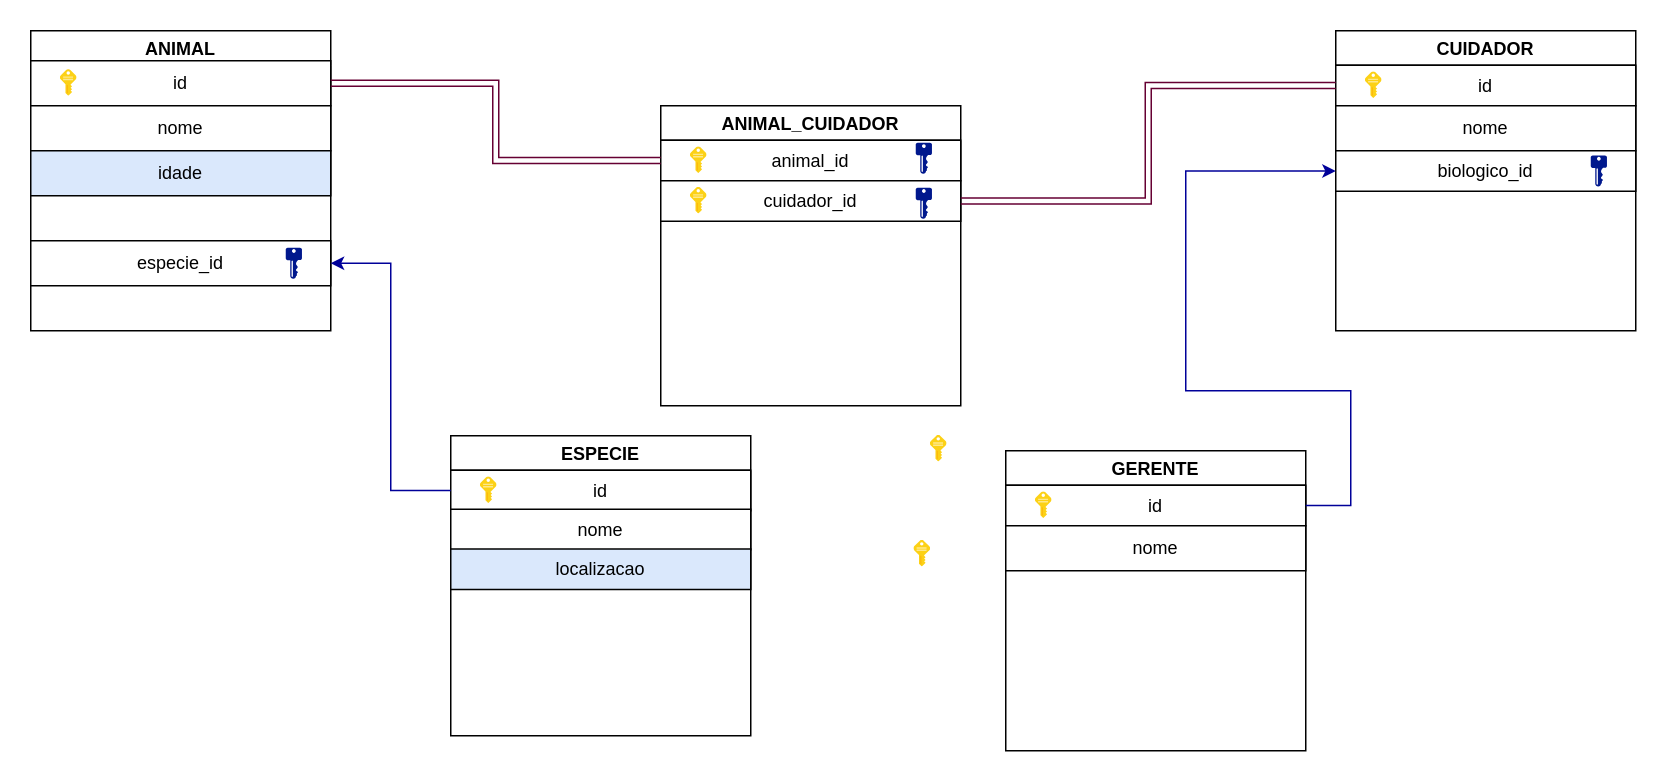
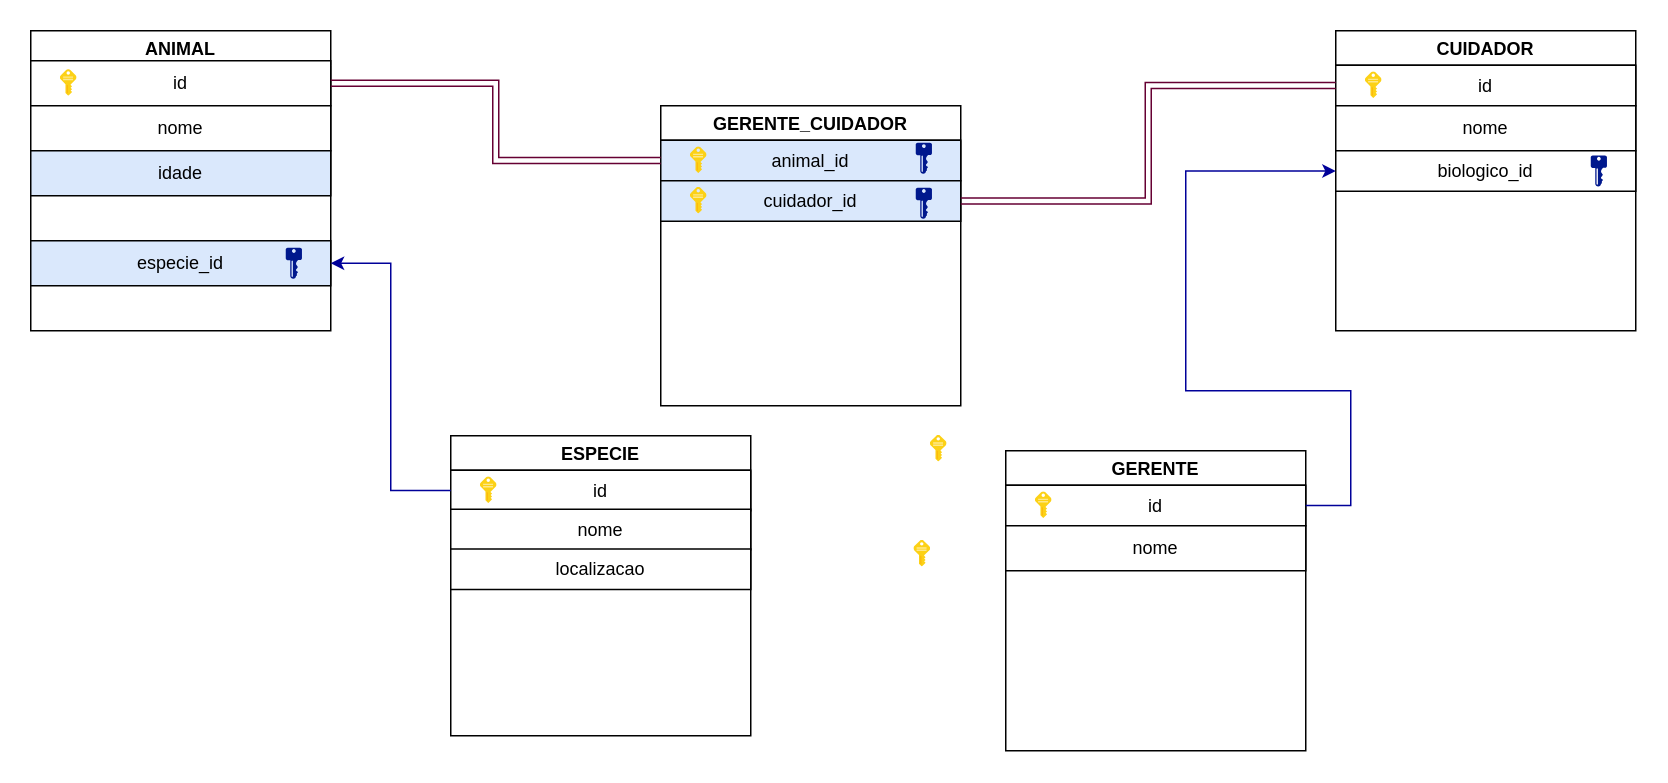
  <mxCell id="0" />
  <mxCell id="1" parent="0" />
  <mxCell id="2" value="ANIMAL" style="swimlane;" vertex="1" parent="1"><mxGeometry x="20" y="20" width="200" height="200" as="geometry" /></mxCell>
  <mxCell id="3" value="id" style="rounded=0;whiteSpace=wrap;html=1;" vertex="1" parent="2"><mxGeometry y="20" width="200" height="30" as="geometry" /></mxCell>
  <mxCell id="4" value="nome" style="rounded=0;whiteSpace=wrap;html=1;" vertex="1" parent="2"><mxGeometry y="50" width="200" height="30" as="geometry" /></mxCell>
  <mxCell id="5" value="idade" style="rounded=0;whiteSpace=wrap;html=1;fillColor=#dae8fc;" vertex="1" parent="2"><mxGeometry y="80" width="200" height="30" as="geometry" /></mxCell>
- <mxCell id="6" value="especie_id" style="rounded=0;whiteSpace=wrap;html=1;" vertex="1" parent="2"><mxGeometry y="140" width="200" height="30" as="geometry" /></mxCell>
+ <mxCell id="6" value="especie_id" style="rounded=0;whiteSpace=wrap;html=1;fillColor=#dae8fc;" vertex="1" parent="2"><mxGeometry y="140" width="200" height="30" as="geometry" /></mxCell>
  <mxCell id="7" value="" style="sketch=0;aspect=fixed;html=1;points=[];align=center;image;fontSize=12;image=img/lib/mscae/Key.svg;" vertex="1" parent="2"><mxGeometry x="20" y="26.13" width="11" height="17.74" as="geometry" /></mxCell>
  <mxCell id="8" value="" style="sketch=0;aspect=fixed;pointerEvents=1;shadow=0;dashed=0;html=1;strokeColor=none;labelPosition=center;verticalLabelPosition=bottom;verticalAlign=top;align=center;fillColor=#00188D;shape=mxgraph.mscae.enterprise.key_permissions" vertex="1" parent="2"><mxGeometry x="170" y="144.61" width="10.8" height="20.77" as="geometry" /></mxCell>
  <mxCell id="9" value="CUIDADOR" style="swimlane;" vertex="1" parent="1"><mxGeometry x="890" y="20" width="200" height="200" as="geometry" /></mxCell>
  <mxCell id="10" value="id" style="rounded=0;whiteSpace=wrap;html=1;" vertex="1" parent="9"><mxGeometry y="23" width="200" height="27" as="geometry" /></mxCell>
  <mxCell id="11" value="" style="sketch=0;aspect=fixed;html=1;points=[];align=center;image;fontSize=12;image=img/lib/mscae/Key.svg;" vertex="1" parent="9"><mxGeometry x="20" y="27.63" width="11" height="17.74" as="geometry" /></mxCell>
  <mxCell id="12" value="nome" style="rounded=0;whiteSpace=wrap;html=1;" vertex="1" parent="9"><mxGeometry y="50" width="200" height="30" as="geometry" /></mxCell>
  <mxCell id="13" value="biologico_id" style="rounded=0;whiteSpace=wrap;html=1;" vertex="1" parent="9"><mxGeometry y="80" width="200" height="27" as="geometry" /></mxCell>
  <mxCell id="14" value="" style="sketch=0;aspect=fixed;pointerEvents=1;shadow=0;dashed=0;html=1;strokeColor=none;labelPosition=center;verticalLabelPosition=bottom;verticalAlign=top;align=center;fillColor=#00188D;shape=mxgraph.mscae.enterprise.key_permissions" vertex="1" parent="9"><mxGeometry x="170" y="83.11" width="10.8" height="20.77" as="geometry" /></mxCell>
  <mxCell id="15" value="ESPECIE" style="swimlane;" vertex="1" parent="1"><mxGeometry x="300" y="290" width="200" height="200" as="geometry" /></mxCell>
  <mxCell id="16" value="id" style="rounded=0;whiteSpace=wrap;html=1;" vertex="1" parent="15"><mxGeometry y="23" width="200" height="27" as="geometry" /></mxCell>
  <mxCell id="17" value="nome" style="rounded=0;whiteSpace=wrap;html=1;" vertex="1" parent="15"><mxGeometry y="49" width="200" height="27" as="geometry" /></mxCell>
- <mxCell id="18" value="localizacao" style="rounded=0;whiteSpace=wrap;html=1;fillColor=#dae8fc;" vertex="1" parent="15"><mxGeometry y="75.5" width="200" height="27" as="geometry" /></mxCell>
+ <mxCell id="18" value="localizacao" style="rounded=0;whiteSpace=wrap;html=1;" vertex="1" parent="15"><mxGeometry y="75.5" width="200" height="27" as="geometry" /></mxCell>
  <mxCell id="19" value="" style="sketch=0;aspect=fixed;html=1;points=[];align=center;image;fontSize=12;image=img/lib/mscae/Key.svg;" vertex="1" parent="15"><mxGeometry x="20" y="27.63" width="11" height="17.74" as="geometry" /></mxCell>
  <mxCell id="20" style="edgeStyle=orthogonalEdgeStyle;rounded=0;orthogonalLoop=1;jettySize=auto;html=1;exitX=0;exitY=0.5;exitDx=0;exitDy=0;entryX=1;entryY=0.5;entryDx=0;entryDy=0;strokeColor=#000099;" edge="1" parent="1" source="16" target="6"><mxGeometry relative="1" as="geometry" /></mxCell>
  <mxCell id="21" value="" style="sketch=0;aspect=fixed;html=1;points=[];align=center;image;fontSize=12;image=img/lib/mscae/Key.svg;" vertex="1" parent="1"><mxGeometry x="620" y="290" width="11" height="17.74" as="geometry" /></mxCell>
  <mxCell id="22" value="" style="sketch=0;aspect=fixed;html=1;points=[];align=center;image;fontSize=12;image=img/lib/mscae/Key.svg;" vertex="1" parent="1"><mxGeometry x="609" y="360" width="11" height="17.74" as="geometry" /></mxCell>
- <mxCell id="23" value="ANIMAL_CUIDADOR" style="swimlane;" vertex="1" parent="1"><mxGeometry x="440" y="70" width="200" height="200" as="geometry" /></mxCell>
- <mxCell id="24" value="animal_id" style="rounded=0;whiteSpace=wrap;html=1;" vertex="1" parent="23"><mxGeometry y="23" width="200" height="27" as="geometry" /></mxCell>
+ <mxCell id="23" value="GERENTE_CUIDADOR" style="swimlane;" vertex="1" parent="1"><mxGeometry x="440" y="70" width="200" height="200" as="geometry" /></mxCell>
+ <mxCell id="24" value="animal_id" style="rounded=0;whiteSpace=wrap;html=1;fillColor=#dae8fc;" vertex="1" parent="23"><mxGeometry y="23" width="200" height="27" as="geometry" /></mxCell>
  <mxCell id="25" value="" style="sketch=0;aspect=fixed;html=1;points=[];align=center;image;fontSize=12;image=img/lib/mscae/Key.svg;" vertex="1" parent="23"><mxGeometry x="20" y="27.63" width="11" height="17.74" as="geometry" /></mxCell>
- <mxCell id="26" value="cuidador_id" style="rounded=0;whiteSpace=wrap;html=1;" vertex="1" parent="23"><mxGeometry y="50" width="200" height="27" as="geometry" /></mxCell>
+ <mxCell id="26" value="cuidador_id" style="rounded=0;whiteSpace=wrap;html=1;fillColor=#dae8fc;" vertex="1" parent="23"><mxGeometry y="50" width="200" height="27" as="geometry" /></mxCell>
  <mxCell id="27" value="" style="sketch=0;aspect=fixed;html=1;points=[];align=center;image;fontSize=12;image=img/lib/mscae/Key.svg;" vertex="1" parent="23"><mxGeometry x="20" y="54.63" width="11" height="17.74" as="geometry" /></mxCell>
  <mxCell id="28" value="" style="sketch=0;aspect=fixed;pointerEvents=1;shadow=0;dashed=0;html=1;strokeColor=none;labelPosition=center;verticalLabelPosition=bottom;verticalAlign=top;align=center;fillColor=#00188D;shape=mxgraph.mscae.enterprise.key_permissions" vertex="1" parent="23"><mxGeometry x="170" y="24.63" width="10.8" height="20.77" as="geometry" /></mxCell>
  <mxCell id="29" value="" style="sketch=0;aspect=fixed;pointerEvents=1;shadow=0;dashed=0;html=1;strokeColor=none;labelPosition=center;verticalLabelPosition=bottom;verticalAlign=top;align=center;fillColor=#00188D;shape=mxgraph.mscae.enterprise.key_permissions" vertex="1" parent="23"><mxGeometry x="170" y="54.6" width="10.8" height="20.77" as="geometry" /></mxCell>
  <mxCell id="30" style="edgeStyle=orthogonalEdgeStyle;rounded=0;orthogonalLoop=1;jettySize=auto;html=1;exitX=1;exitY=0.5;exitDx=0;exitDy=0;entryX=0;entryY=0.5;entryDx=0;entryDy=0;strokeColor=#660033;shape=link;" edge="1" parent="1" source="26" target="10"><mxGeometry relative="1" as="geometry" /></mxCell>
  <mxCell id="31" style="edgeStyle=orthogonalEdgeStyle;shape=link;rounded=0;orthogonalLoop=1;jettySize=auto;html=1;exitX=1;exitY=0.5;exitDx=0;exitDy=0;entryX=0;entryY=0.5;entryDx=0;entryDy=0;strokeColor=#660033;" edge="1" parent="1" source="3" target="24"><mxGeometry relative="1" as="geometry" /></mxCell>
  <mxCell id="32" value="GERENTE" style="swimlane;" vertex="1" parent="1"><mxGeometry x="670" y="300" width="200" height="200" as="geometry" /></mxCell>
  <mxCell id="33" value="id" style="rounded=0;whiteSpace=wrap;html=1;" vertex="1" parent="32"><mxGeometry y="23" width="200" height="27" as="geometry" /></mxCell>
  <mxCell id="34" value="" style="sketch=0;aspect=fixed;html=1;points=[];align=center;image;fontSize=12;image=img/lib/mscae/Key.svg;" vertex="1" parent="32"><mxGeometry x="20" y="27.63" width="11" height="17.74" as="geometry" /></mxCell>
  <mxCell id="35" value="nome" style="rounded=0;whiteSpace=wrap;html=1;" vertex="1" parent="32"><mxGeometry y="50" width="200" height="30" as="geometry" /></mxCell>
  <mxCell id="36" style="edgeStyle=orthogonalEdgeStyle;rounded=0;orthogonalLoop=1;jettySize=auto;html=1;exitX=1;exitY=0.5;exitDx=0;exitDy=0;entryX=0;entryY=0.5;entryDx=0;entryDy=0;strokeColor=#000099;" edge="1" parent="1" source="33" target="13"><mxGeometry relative="1" as="geometry"><Array as="points"><mxPoint x="900" y="337" /><mxPoint x="900" y="260" /><mxPoint x="790" y="260" /><mxPoint x="790" y="114" /></Array></mxGeometry></mxCell>
